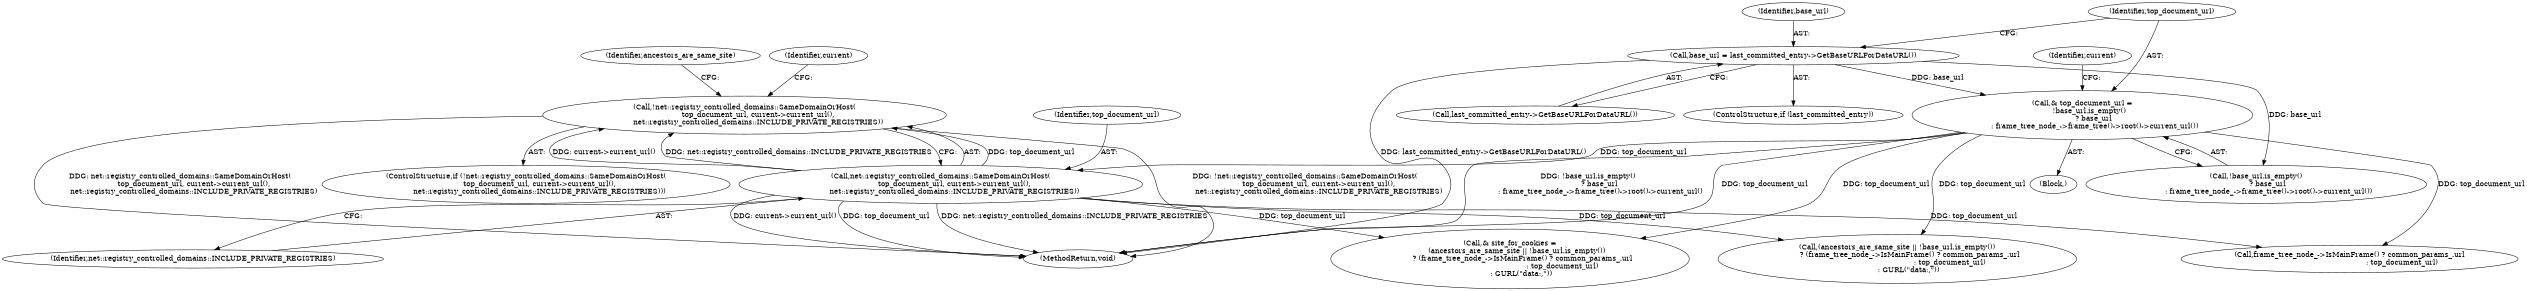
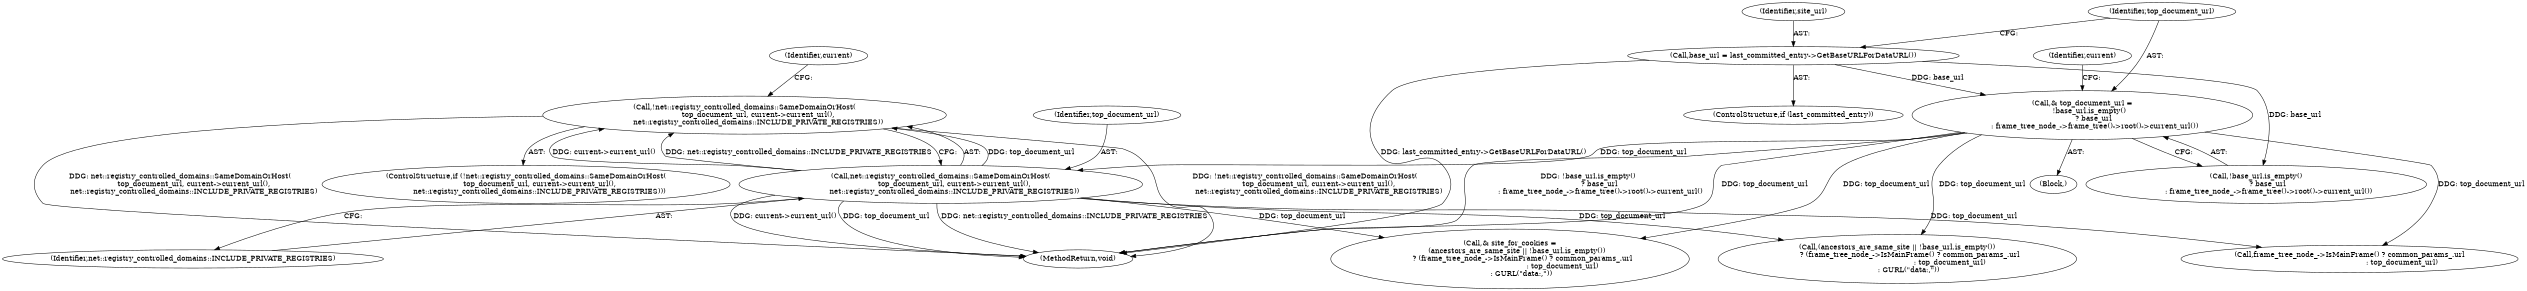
  digraph {
    n1 [label="(Call,!net::registry_controlled_domains::SameDomainOrHost(\n            top_document_url, current->current_url(),\n            net::registry_controlled_domains::INCLUDE_PRIVATE_REGISTRIES))"]
    n2 [label="(Call,net::registry_controlled_domains::SameDomainOrHost(\n            top_document_url, current->current_url(),\n            net::registry_controlled_domains::INCLUDE_PRIVATE_REGISTRIES))"]
    n3 [label="(ControlStructure,if (!net::registry_controlled_domains::SameDomainOrHost(\n            top_document_url, current->current_url(),\n            net::registry_controlled_domains::INCLUDE_PRIVATE_REGISTRIES)))"]
    n4 [label="(MethodReturn,void)"]
    n5 [label="(Call,frame_tree_node_->IsMainFrame() ? common_params_.url\n                                              : top_document_url)"]
    n6 [label="(Call,& site_for_cookies =\n      (ancestors_are_same_site || !base_url.is_empty())\n           ? (frame_tree_node_->IsMainFrame() ? common_params_.url\n                                              : top_document_url)\n          : GURL(\"data:,\"))"]
    n7 [label="(Call,(ancestors_are_same_site || !base_url.is_empty())\n           ? (frame_tree_node_->IsMainFrame() ? common_params_.url\n                                              : top_document_url)\n          : GURL(\"data:,\"))"]
    n8 [label="(Identifier,net::registry_controlled_domains::INCLUDE_PRIVATE_REGISTRIES)"]
    n9 [label="(Call,& top_document_url =\n      !base_url.is_empty()\n          ? base_url\n           : frame_tree_node_->frame_tree()->root()->current_url())"]
    n10 [label="(Block,)"]
    n11 [label="(Call,!base_url.is_empty()\n          ? base_url\n           : frame_tree_node_->frame_tree()->root()->current_url())"]
    n12 [label="(Call,base_url = last_committed_entry->GetBaseURLForDataURL())"]
-   n13 [label="(Call,last_committed_entry->GetBaseURLForDataURL())"]
    n14 [label="(ControlStructure,if (last_committed_entry))"]
-   n15 [label="(Identifier,ancestors_are_same_site)"]
    n16 [label="(Identifier,top_document_url)"]
-   n17 [label="(Identifier,base_url)"]
+   n17 [label="(Identifier,site_url)"]
    n18 [label="(Identifier,current)"]
    n19 [label="(Identifier,current)"]
    n20 [label="(Identifier,top_document_url)"]
    n1 -> n2 [label="CFG: "]
    n1 -> n3 [label="AST: "]
    n1 -> n4 [label="DDG: net::registry_controlled_domains::SameDomainOrHost(\n            top_document_url, current->current_url(),\n            net::registry_controlled_domains::INCLUDE_PRIVATE_REGISTRIES)"]
    n1 -> n4 [label="DDG: !net::registry_controlled_domains::SameDomainOrHost(\n            top_document_url, current->current_url(),\n            net::registry_controlled_domains::INCLUDE_PRIVATE_REGISTRIES)"]
    n2 -> n1 [label="AST: "]
    n2 -> n1 [label="DDG: top_document_url"]
    n2 -> n1 [label="DDG: current->current_url()"]
    n2 -> n1 [label="DDG: net::registry_controlled_domains::INCLUDE_PRIVATE_REGISTRIES"]
    n2 -> n4 [label="DDG: top_document_url"]
    n2 -> n4 [label="DDG: net::registry_controlled_domains::INCLUDE_PRIVATE_REGISTRIES"]
    n2 -> n4 [label="DDG: current->current_url()"]
    n2 -> n5 [label="DDG: top_document_url"]
    n2 -> n6 [label="DDG: top_document_url"]
    n2 -> n7 [label="DDG: top_document_url"]
    n2 -> n8 [label="CFG: "]
    n8 -> n2 [label="AST: "]
    n9 -> n2 [label="DDG: top_document_url"]
    n9 -> n4 [label="DDG: top_document_url"]
    n9 -> n4 [label="DDG: !base_url.is_empty()\n          ? base_url\n           : frame_tree_node_->frame_tree()->root()->current_url()"]
    n9 -> n5 [label="DDG: top_document_url"]
    n9 -> n6 [label="DDG: top_document_url"]
    n9 -> n7 [label="DDG: top_document_url"]
    n9 -> n10 [label="AST: "]
    n9 -> n11 [label="CFG: "]
    n11 -> n9 [label="AST: "]
    n12 -> n4 [label="DDG: last_committed_entry->GetBaseURLForDataURL()"]
    n12 -> n9 [label="DDG: base_url"]
    n12 -> n11 [label="DDG: base_url"]
-   n12 -> n13 [label="CFG: "]
    n12 -> n14 [label="AST: "]
-   n13 -> n12 [label="AST: "]
-   n15 -> n1 [label="CFG: "]
    n16 -> n9 [label="AST: "]
    n16 -> n12 [label="CFG: "]
    n17 -> n12 [label="AST: "]
    n18 -> n9 [label="CFG: "]
    n19 -> n1 [label="CFG: "]
    n20 -> n2 [label="AST: "]
  }
